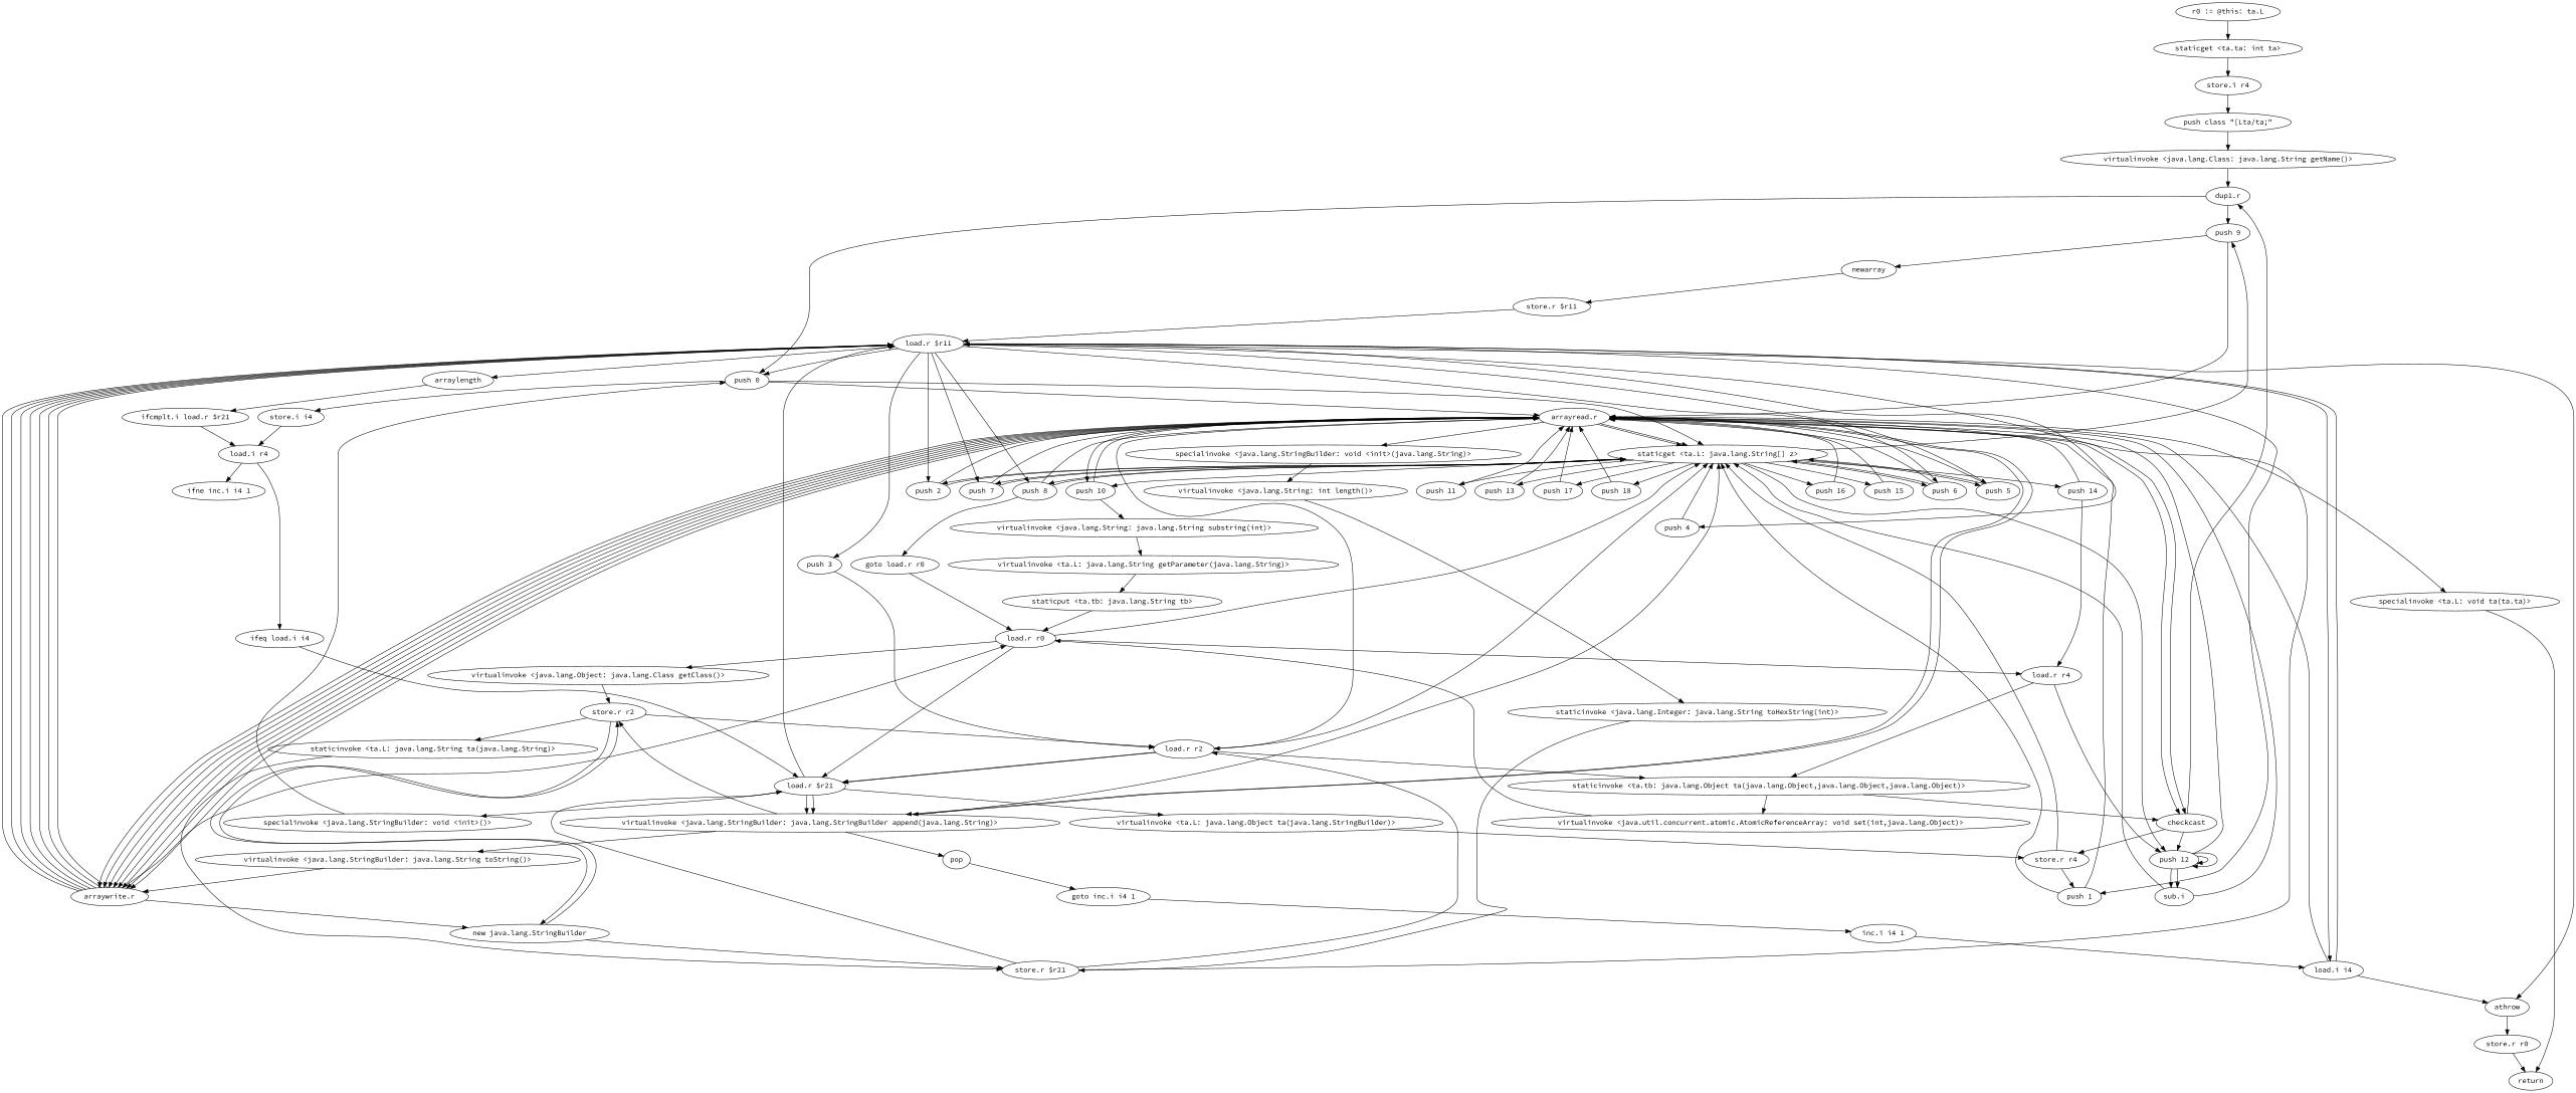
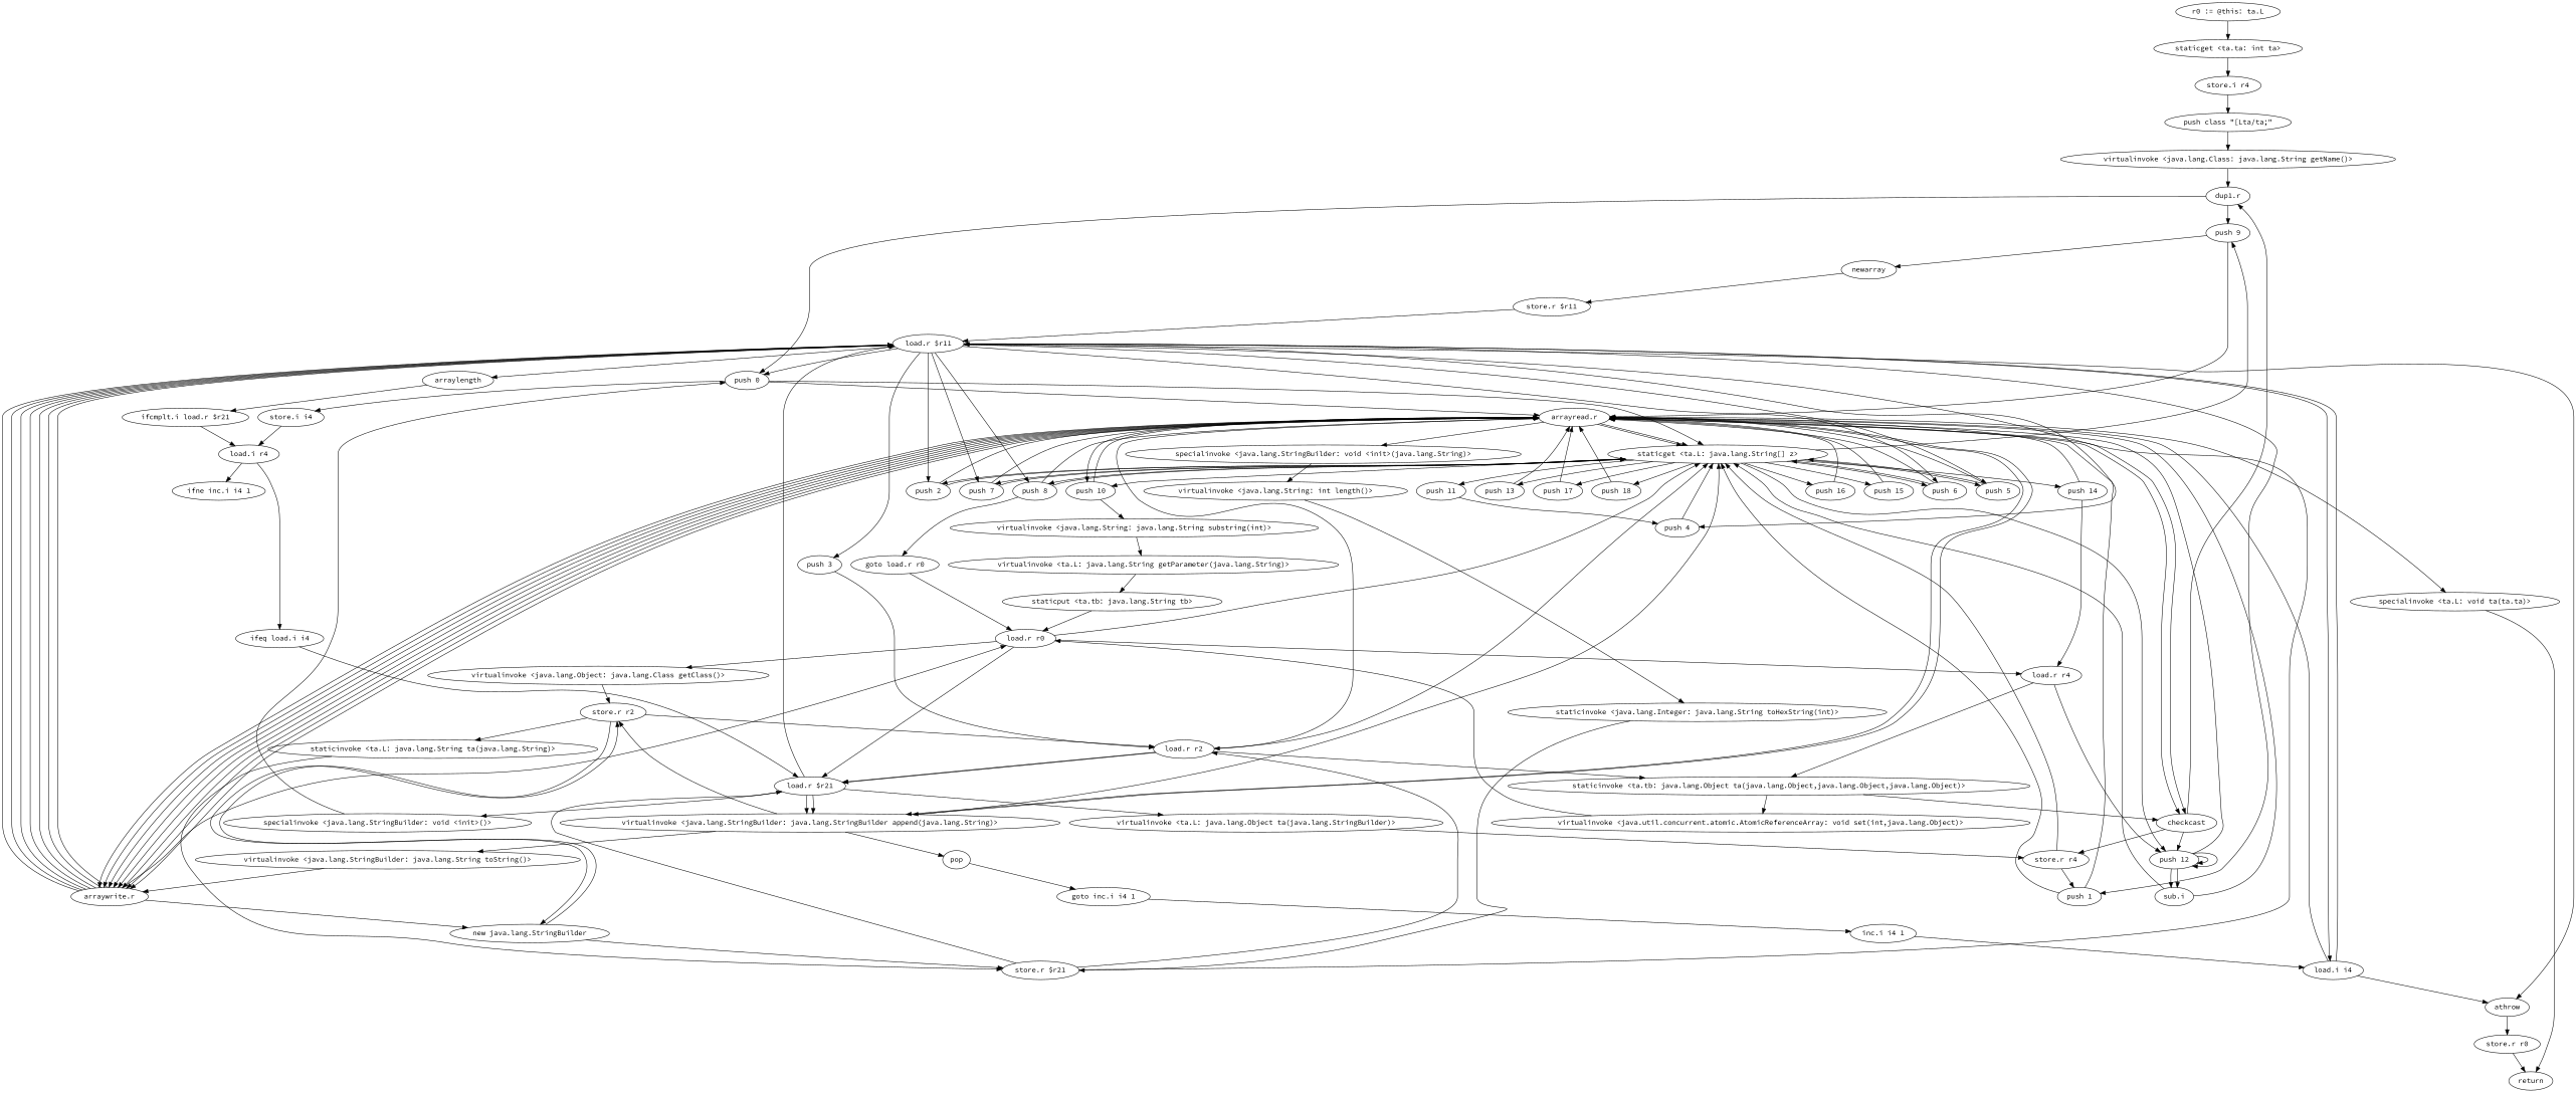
  digraph {
    fontname="Source Code Pro"
    node [fontname="Source Code Pro"]
    edge [fontname="Source Code Pro"]
    "r0 := @this: ta.L"
    "staticget <ta.ta: int ta>"
    "store.i r4"
    "push class \"[Lta/ta;\""
    "virtualinvoke <java.lang.Class: java.lang.String getName()>"
    "dup1.r"
    "push 9"
    "push 0"
    newarray
    "arrayread.r"
    "staticget <ta.L: java.lang.String[] z>"
    "store.i i4"
    "store.r $r11"
    "push 10"
    "arraywrite.r"
    "load.r r2"
    "specialinvoke <java.lang.StringBuilder: void <init>(java.lang.String)>"
    "virtualinvoke <java.lang.StringBuilder: java.lang.StringBuilder append(java.lang.String)>"
    checkcast
    "specialinvoke <ta.L: void ta(ta.ta)>"
    "load.r $r11"
    "push 1"
    "push 2"
    "push 3"
    "push 7"
    "push 4"
    "push 6"
    "push 5"
    "push 8"
    "load.i i4"
    athrow
    arraylength
    "goto load.r r0"
    "store.r r0"
    "ifcmplt.i load.r $r21"
    "push 15"
    "push 14"
    "push 13"
    "push 11"
    "push 17"
    "push 18"
    "push 16"
    "push 12"
    "load.i r4"
    "load.r r4"
    "virtualinvoke <java.lang.String: java.lang.String substring(int)>"
    "sub.i"
    "new java.lang.StringBuilder"
    "load.r r0"
    "load.r $r21"
    "staticinvoke <ta.tb: java.lang.Object ta(java.lang.Object,java.lang.Object,java.lang.Object)>"
    "virtualinvoke <java.lang.String: int length()>"
    "store.r r2"
    "virtualinvoke <java.lang.StringBuilder: java.lang.String toString()>"
    pop
    "store.r r4"
    return
    "store.r $r21"
    "virtualinvoke <java.lang.Object: java.lang.Class getClass()>"
    "staticinvoke <ta.L: java.lang.String ta(java.lang.String)>"
    "specialinvoke <java.lang.StringBuilder: void <init>()>"
    "virtualinvoke <ta.L: java.lang.Object ta(java.lang.StringBuilder)>"
    "virtualinvoke <java.util.concurrent.atomic.AtomicReferenceArray: void set(int,java.lang.Object)>"
    "virtualinvoke <ta.L: java.lang.String getParameter(java.lang.String)>"
    "staticinvoke <java.lang.Integer: java.lang.String toHexString(int)>"
    "goto inc.i i4 1"
    "ifeq load.i i4"
    "ifne inc.i i4 1"
    "inc.i i4 1"
    "staticput <ta.tb: java.lang.String tb>"
    "r0 := @this: ta.L" -> "staticget <ta.ta: int ta>"
    "staticget <ta.ta: int ta>" -> "store.i r4"
    "store.i r4" -> "push class \"[Lta/ta;\""
    "push class \"[Lta/ta;\"" -> "virtualinvoke <java.lang.Class: java.lang.String getName()>"
    "virtualinvoke <java.lang.Class: java.lang.String getName()>" -> "dup1.r"
    "dup1.r" -> "push 9"
    "dup1.r" -> "push 0"
    "push 9" -> newarray
    "push 9" -> "arrayread.r"
    "push 0" -> "arrayread.r"
    "push 0" -> "staticget <ta.L: java.lang.String[] z>"
    "push 0" -> "store.i i4"
    newarray -> "store.r $r11"
    "arrayread.r" -> "staticget <ta.L: java.lang.String[] z>"
    "arrayread.r" -> "staticget <ta.L: java.lang.String[] z>"
    "arrayread.r" -> "push 10"
    "arrayread.r" -> "arraywrite.r"
    "arrayread.r" -> "arraywrite.r"
    "arrayread.r" -> "arraywrite.r"
    "arrayread.r" -> "arraywrite.r"
    "arrayread.r" -> "arraywrite.r"
    "arrayread.r" -> "arraywrite.r"
    "arrayread.r" -> "arraywrite.r"
    "arrayread.r" -> "arraywrite.r"
    "arrayread.r" -> "load.r r2"
    "arrayread.r" -> "specialinvoke <java.lang.StringBuilder: void <init>(java.lang.String)>"
    "arrayread.r" -> "virtualinvoke <java.lang.StringBuilder: java.lang.StringBuilder append(java.lang.String)>"
    "arrayread.r" -> "virtualinvoke <java.lang.StringBuilder: java.lang.StringBuilder append(java.lang.String)>"
    "arrayread.r" -> checkcast
    "arrayread.r" -> checkcast
    "arrayread.r" -> "specialinvoke <ta.L: void ta(ta.ta)>"
    "staticget <ta.L: java.lang.String[] z>" -> "push 9"
    "staticget <ta.L: java.lang.String[] z>" -> "push 10"
    "staticget <ta.L: java.lang.String[] z>" -> "push 2"
    "staticget <ta.L: java.lang.String[] z>" -> "push 7"
    "staticget <ta.L: java.lang.String[] z>" -> "push 6"
    "staticget <ta.L: java.lang.String[] z>" -> "push 5"
    "staticget <ta.L: java.lang.String[] z>" -> "push 8"
    "staticget <ta.L: java.lang.String[] z>" -> "push 15"
    "staticget <ta.L: java.lang.String[] z>" -> "push 14"
    "staticget <ta.L: java.lang.String[] z>" -> "push 13"
    "staticget <ta.L: java.lang.String[] z>" -> "push 11"
    "staticget <ta.L: java.lang.String[] z>" -> "push 17"
    "staticget <ta.L: java.lang.String[] z>" -> "push 18"
    "staticget <ta.L: java.lang.String[] z>" -> "push 16"
    "staticget <ta.L: java.lang.String[] z>" -> "push 12"
    "store.i i4" -> "load.i r4"
    "store.r $r11" -> "load.r $r11"
    "push 10" -> "arrayread.r"
    "push 10" -> "virtualinvoke <java.lang.String: java.lang.String substring(int)>"
    "arraywrite.r" -> "load.r $r11"
    "arraywrite.r" -> "load.r $r11"
    "arraywrite.r" -> "load.r $r11"
    "arraywrite.r" -> "load.r $r11"
    "arraywrite.r" -> "load.r $r11"
    "arraywrite.r" -> "load.r $r11"
    "arraywrite.r" -> "load.r $r11"
    "arraywrite.r" -> "new java.lang.StringBuilder"
    "arraywrite.r" -> "load.r r0"
    "load.r r2" -> "staticget <ta.L: java.lang.String[] z>"
    "load.r r2" -> "load.r $r21"
    "load.r r2" -> "load.r $r21"
    "load.r r2" -> "staticinvoke <ta.tb: java.lang.Object ta(java.lang.Object,java.lang.Object,java.lang.Object)>"
    "specialinvoke <java.lang.StringBuilder: void <init>(java.lang.String)>" -> "virtualinvoke <java.lang.String: int length()>"
    "virtualinvoke <java.lang.StringBuilder: java.lang.StringBuilder append(java.lang.String)>" -> "staticget <ta.L: java.lang.String[] z>"
    "virtualinvoke <java.lang.StringBuilder: java.lang.StringBuilder append(java.lang.String)>" -> "store.r r2"
    "virtualinvoke <java.lang.StringBuilder: java.lang.StringBuilder append(java.lang.String)>" -> "virtualinvoke <java.lang.StringBuilder: java.lang.String toString()>"
    "virtualinvoke <java.lang.StringBuilder: java.lang.StringBuilder append(java.lang.String)>" -> pop
    checkcast -> "dup1.r"
    checkcast -> "push 12"
    checkcast -> "store.r r4"
    "specialinvoke <ta.L: void ta(ta.ta)>" -> return
    "load.r $r11" -> "push 0"
    "load.r $r11" -> "push 1"
    "load.r $r11" -> "push 2"
    "load.r $r11" -> "push 3"
    "load.r $r11" -> "push 7"
    "load.r $r11" -> "push 4"
    "load.r $r11" -> "push 6"
    "load.r $r11" -> "push 5"
    "load.r $r11" -> "push 8"
    "load.r $r11" -> "load.i i4"
    "load.r $r11" -> athrow
    "load.r $r11" -> arraylength
    "push 1" -> "arrayread.r"
    "push 1" -> "staticget <ta.L: java.lang.String[] z>"
    "push 2" -> "arrayread.r"
    "push 2" -> "staticget <ta.L: java.lang.String[] z>"
    "push 3" -> "load.r r2"
    "push 7" -> "arrayread.r"
    "push 7" -> "staticget <ta.L: java.lang.String[] z>"
    "push 4" -> "staticget <ta.L: java.lang.String[] z>"
    "push 6" -> "arrayread.r"
    "push 6" -> "staticget <ta.L: java.lang.String[] z>"
    "push 5" -> "arrayread.r"
    "push 5" -> "staticget <ta.L: java.lang.String[] z>"
    "push 8" -> "arrayread.r"
    "push 8" -> "staticget <ta.L: java.lang.String[] z>"
    "push 8" -> "goto load.r r0"
    "load.i i4" -> "arrayread.r"
    "load.i i4" -> "load.r $r11"
    "load.i i4" -> athrow
    athrow -> "store.r r0"
    arraylength -> "ifcmplt.i load.r $r21"
    "goto load.r r0" -> "load.r r0"
    "store.r r0" -> return
    "ifcmplt.i load.r $r21" -> "load.i r4"
    "push 15" -> "arrayread.r"
    "push 14" -> "arrayread.r"
    "push 14" -> "load.r r4"
    "push 13" -> "arrayread.r"
-   "push 11" -> "arrayread.r"
+   "push 11" -> "push 4"
    "push 17" -> "arrayread.r"
    "push 18" -> "arrayread.r"
    "push 16" -> "arrayread.r"
    "push 12" -> "arrayread.r"
    "push 12" -> "push 12"
    "push 12" -> "push 12"
    "push 12" -> "sub.i"
    "push 12" -> "sub.i"
    "load.i r4" -> "ifeq load.i i4"
    "load.i r4" -> "ifne inc.i i4 1"
    "load.r r4" -> "push 12"
    "load.r r4" -> "staticinvoke <ta.tb: java.lang.Object ta(java.lang.Object,java.lang.Object,java.lang.Object)>"
    "virtualinvoke <java.lang.String: java.lang.String substring(int)>" -> "virtualinvoke <ta.L: java.lang.String getParameter(java.lang.String)>"
    "sub.i" -> "arrayread.r"
    "sub.i" -> "staticget <ta.L: java.lang.String[] z>"
    "new java.lang.StringBuilder" -> "store.r r2"
    "new java.lang.StringBuilder" -> "store.r $r21"
    "load.r r0" -> "staticget <ta.L: java.lang.String[] z>"
    "load.r r0" -> "load.r r4"
    "load.r r0" -> "load.r $r21"
    "load.r r0" -> "virtualinvoke <java.lang.Object: java.lang.Class getClass()>"
    "load.r $r21" -> "virtualinvoke <java.lang.StringBuilder: java.lang.StringBuilder append(java.lang.String)>"
    "load.r $r21" -> "virtualinvoke <java.lang.StringBuilder: java.lang.StringBuilder append(java.lang.String)>"
    "load.r $r21" -> "load.r $r11"
    "load.r $r21" -> "specialinvoke <java.lang.StringBuilder: void <init>()>"
    "load.r $r21" -> "virtualinvoke <ta.L: java.lang.Object ta(java.lang.StringBuilder)>"
    "staticinvoke <ta.tb: java.lang.Object ta(java.lang.Object,java.lang.Object,java.lang.Object)>" -> checkcast
    "staticinvoke <ta.tb: java.lang.Object ta(java.lang.Object,java.lang.Object,java.lang.Object)>" -> "virtualinvoke <java.util.concurrent.atomic.AtomicReferenceArray: void set(int,java.lang.Object)>"
    "virtualinvoke <java.lang.String: int length()>" -> "staticinvoke <java.lang.Integer: java.lang.String toHexString(int)>"
    "store.r r2" -> "load.r r2"
    "store.r r2" -> "new java.lang.StringBuilder"
    "store.r r2" -> "staticinvoke <ta.L: java.lang.String ta(java.lang.String)>"
    "virtualinvoke <java.lang.StringBuilder: java.lang.String toString()>" -> "arraywrite.r"
    pop -> "goto inc.i i4 1"
    "store.r r4" -> "staticget <ta.L: java.lang.String[] z>"
    "store.r r4" -> "push 1"
    "store.r $r21" -> "load.r r2"
    "store.r $r21" -> "load.r $r11"
    "store.r $r21" -> "load.r $r21"
    "virtualinvoke <java.lang.Object: java.lang.Class getClass()>" -> "store.r r2"
    "staticinvoke <ta.L: java.lang.String ta(java.lang.String)>" -> "store.r $r21"
    "specialinvoke <java.lang.StringBuilder: void <init>()>" -> "push 0"
    "virtualinvoke <ta.L: java.lang.Object ta(java.lang.StringBuilder)>" -> "store.r r4"
    "virtualinvoke <java.util.concurrent.atomic.AtomicReferenceArray: void set(int,java.lang.Object)>" -> "load.r r0"
    "virtualinvoke <ta.L: java.lang.String getParameter(java.lang.String)>" -> "staticput <ta.tb: java.lang.String tb>"
    "staticinvoke <java.lang.Integer: java.lang.String toHexString(int)>" -> "store.r $r21"
    "goto inc.i i4 1" -> "inc.i i4 1"
    "ifeq load.i i4" -> "load.r $r21"
    "inc.i i4 1" -> "load.i i4"
    "staticput <ta.tb: java.lang.String tb>" -> "load.r r0"
  }
